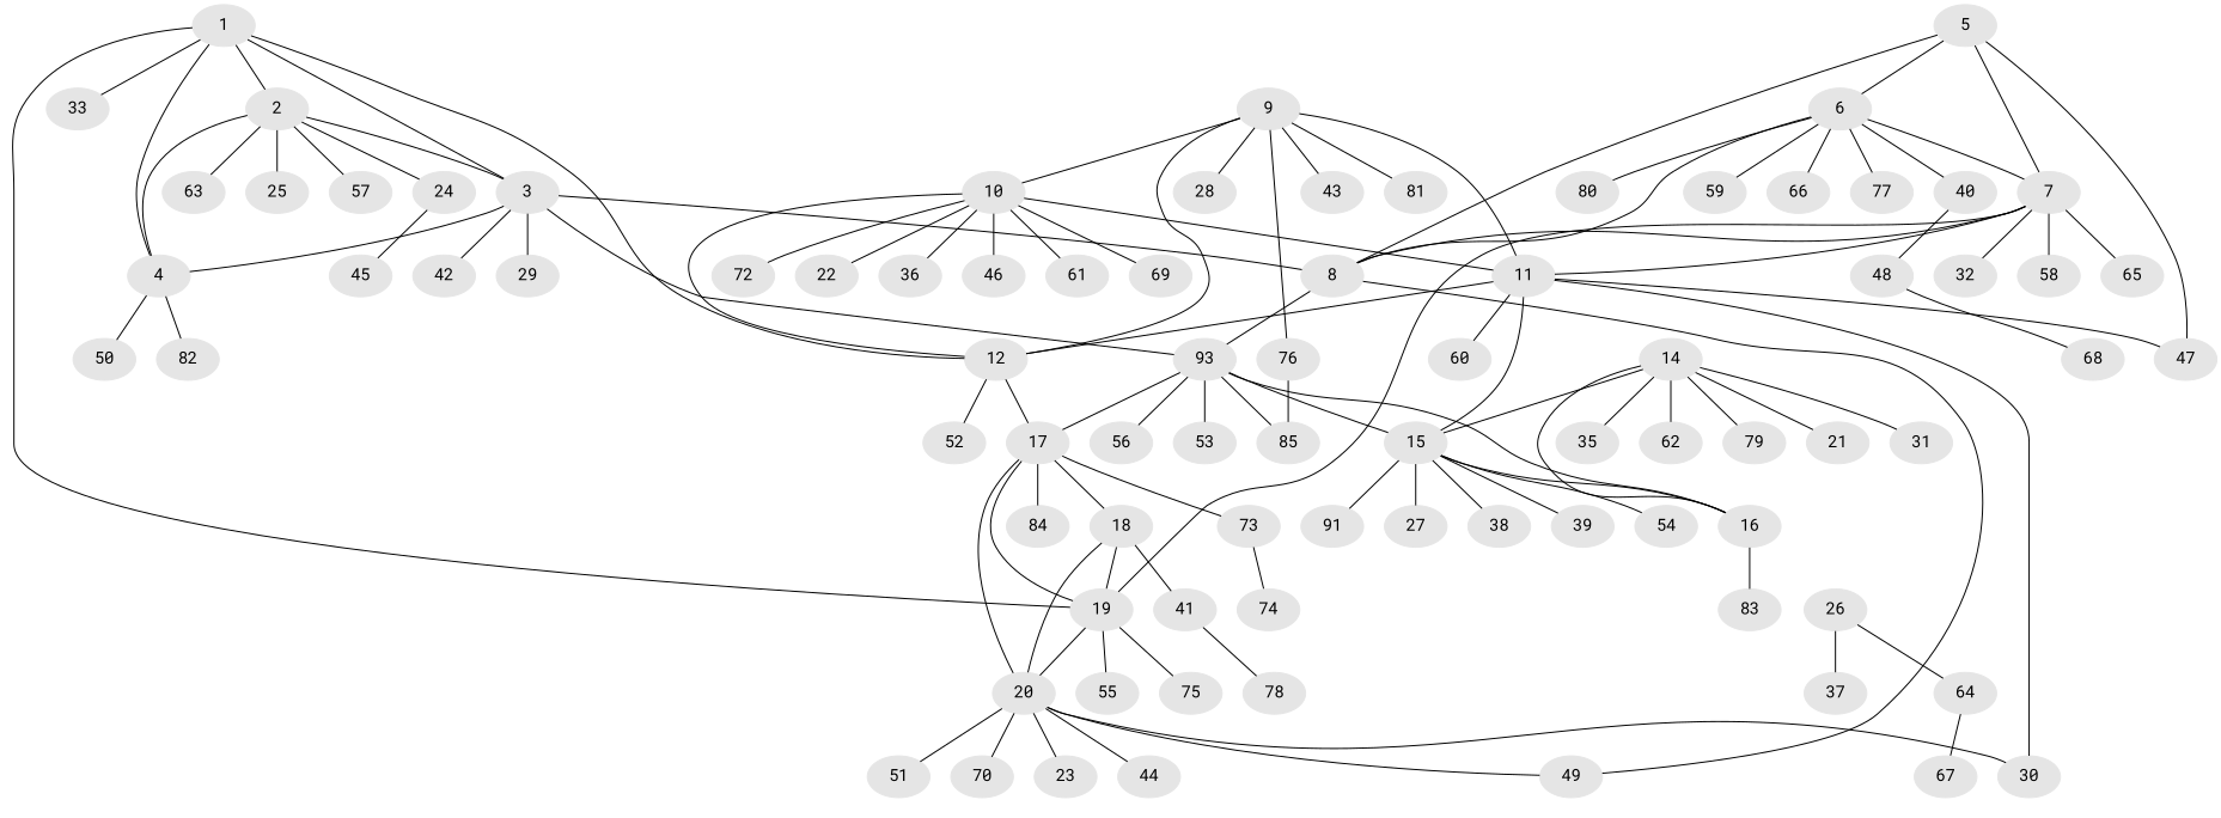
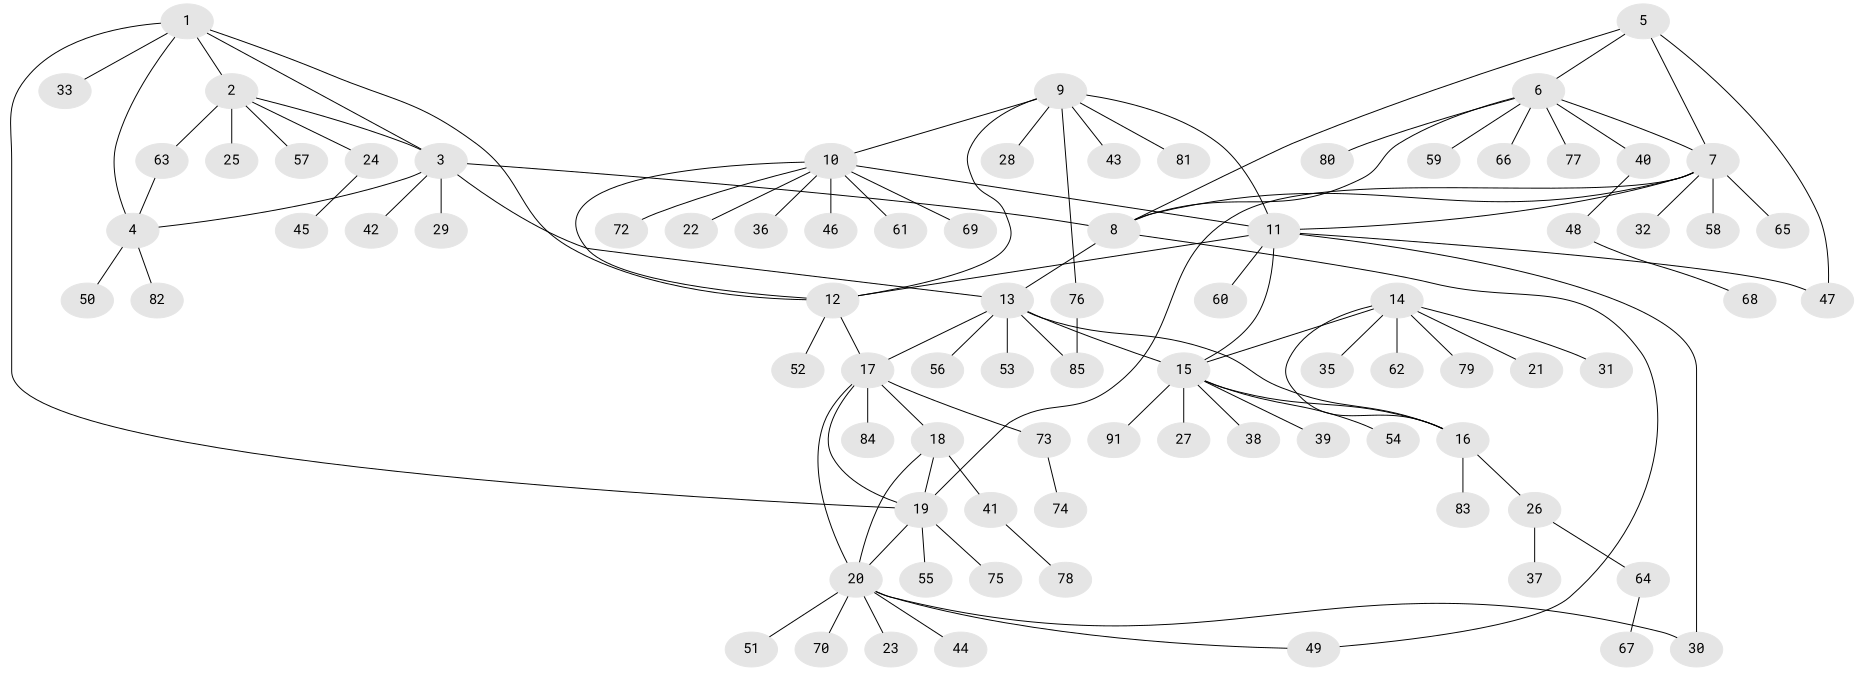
  graph {
    fontname="Roboto Mono"
    node [color=gray90 fontname="Roboto Mono" style=filled]
    edge [fontname="Roboto Mono"]
    1
    2
    3
    4
    12
    19
    33
    24
    25
    57
    63
    8
-   13 [label=93]
+   13
    29
    42
    50
    82
    17
    52
    20
    55
    75
    45
    49
    15
    16
    53
    56
    85
    5
    6
    7
    47
    40
    59
    66
    77
    80
    11
    32
    58
    65
    48
    30
    60
    9
    10
    28
    43
    76
    81
    22
    36
    46
    61
    69
    72
    27
    38
    39
    54
    n62 [label=91]
    18
    73
    84
    14
    21
    31
    35
    62
    79
    26
    83
    37
    64
    41
    23
    44
    51
    70
    74
    78
    67
    68
    1 -- 2
    1 -- 3
    1 -- 4
    1 -- 12
    1 -- 19
    1 -- 33
    2 -- 3
-   2 -- 4
+   63 -- 4
    2 -- 24
    2 -- 25
    2 -- 57
    2 -- 63
    3 -- 4
    3 -- 8
    3 -- 13
    3 -- 29
    3 -- 42
    4 -- 50
    4 -- 82
    12 -- 17
    12 -- 52
    19 -- 20
    19 -- 55
    19 -- 75
    24 -- 45
    8 -- 13
    8 -- 49
    13 -- 17
    13 -- 15
    13 -- 16
    13 -- 53
    13 -- 56
    13 -- 85
    17 -- 19
    17 -- 20
    17 -- 18
    17 -- 73
    17 -- 84
    20 -- 49
    20 -- 30
    20 -- 23
    20 -- 44
    20 -- 51
    20 -- 70
    15 -- 16
    15 -- 27
    15 -- 38
    15 -- 39
    15 -- 54
    15 -- n62
+   16 -- 26
    16 -- 83
    5 -- 8
    5 -- 6
    5 -- 7
    5 -- 47
    6 -- 8
    6 -- 7
    6 -- 40
    6 -- 59
    6 -- 66
    6 -- 77
    6 -- 80
    7 -- 19
    7 -- 8
    7 -- 11
    7 -- 32
    7 -- 58
    7 -- 65
    40 -- 48
    11 -- 12
    11 -- 15
    11 -- 47
    11 -- 30
    11 -- 60
    48 -- 68
    9 -- 12
    9 -- 11
    9 -- 10
    9 -- 28
    9 -- 43
    9 -- 76
    9 -- 81
    10 -- 12
    10 -- 11
    10 -- 22
    10 -- 36
    10 -- 46
    10 -- 61
    10 -- 69
    10 -- 72
    76 -- 85
    18 -- 19
    18 -- 20
    18 -- 41
    73 -- 74
    14 -- 15
    14 -- 16
    14 -- 21
    14 -- 31
    14 -- 35
    14 -- 62
    14 -- 79
    26 -- 37
    26 -- 64
    64 -- 67
    41 -- 78
  }
